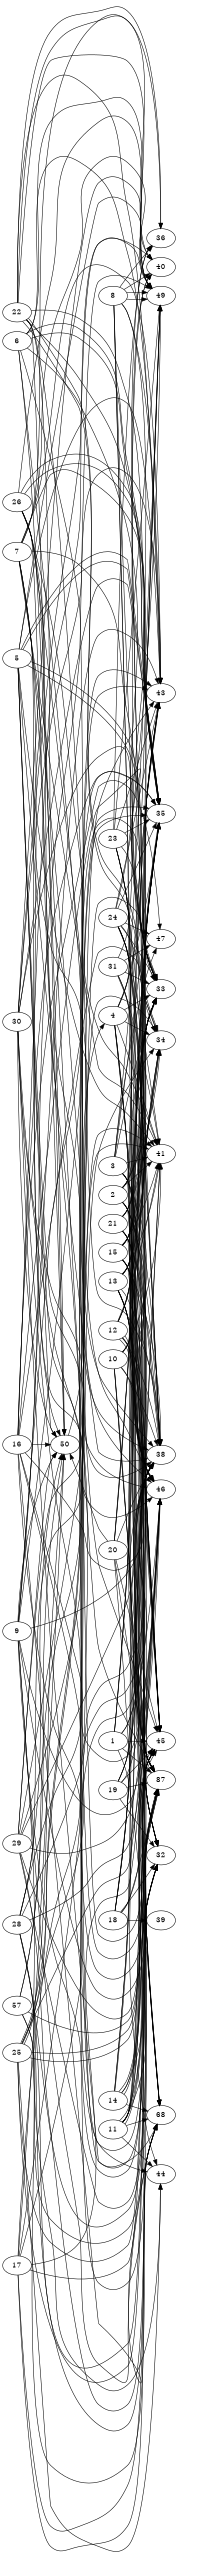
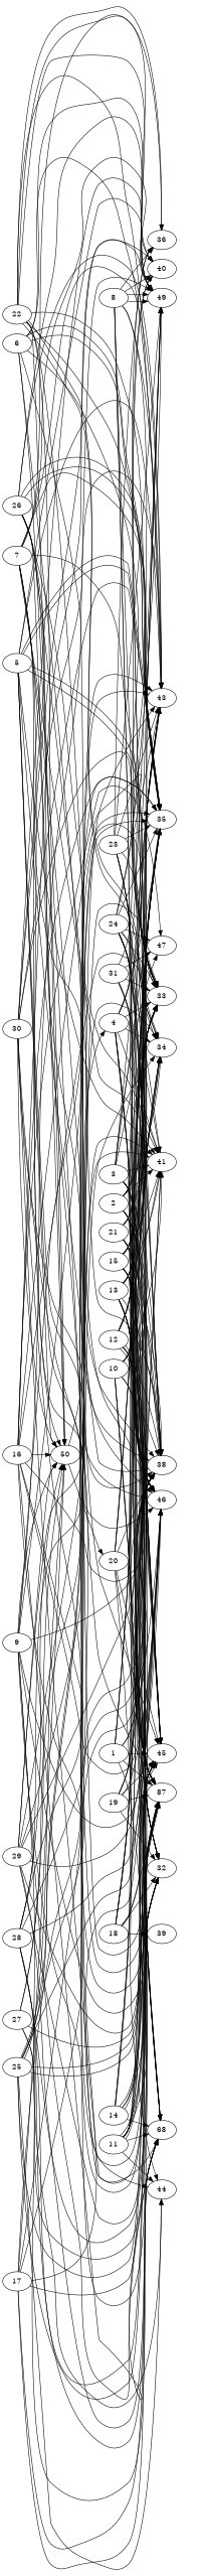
  digraph {
    rankdir=LR
    node [alpha=0.12]
    1 [alpha=0.01 expect_size=5330944]
    33 [alpha=0.17 expect_size=41271296]
    34 [alpha=0.13 expect_size=25191424]
    n4 [alpha=0.01 expect_size=31506432 label=87]
    38 [alpha=0.14 expect_size=26746880]
    43 [alpha=0.19 expect_size=45892608]
    45 [expect_size=21405696]
    46 [expect_size=13797376]
    n9 [alpha=0.09 expect_size=45181952 label=68]
    2 [alpha=0.14 expect_size=17967104]
    41 [alpha=0.17 expect_size=25148416]
    49 [expect_size=30816256]
    3 [expect_size=42931200]
    32 [alpha=0.20 expect_size=24352768]
    35 [alpha=0.17 expect_size=12425216]
    47 [alpha=0.16 expect_size=41851904]
    4 [alpha=0.10 expect_size=41552896]
    50 [alpha=0.14 expect_size=25873408]
    5 [alpha=0.02 expect_size=23217152]
    6 [alpha=0.03 expect_size=33180672]
    7 [alpha=0.09 expect_size=35067904]
    36 [expect_size=20945920]
    44 [alpha=0.14 expect_size=38814720]
    8 [alpha=0.09 expect_size=29411328]
    40 [alpha=0.16 expect_size=45204480]
    9 [alpha=0.03 expect_size=6676480]
    10 [alpha=0.08 expect_size=7720960]
    11 [alpha=0.15 expect_size=34002944]
    12 [alpha=0.11 expect_size=35907584]
    13 [alpha=0.02 expect_size=21070848]
    14 [alpha=0.13 expect_size=48454656]
    15 [alpha=0.20 expect_size=25373696]
    16 [alpha=0.02 expect_size=31105024]
    17 [alpha=0.04 expect_size=39226368]
    18 [alpha=0.02 expect_size=12270592]
    39 [alpha=0.18 expect_size=30834688]
    19 [alpha=0.08 expect_size=32362496]
    20 [expect_size=39396352]
    21 [alpha=0.17 expect_size=9933824]
    22 [alpha=0.07 expect_size=45401088]
    23 [alpha=0.13 expect_size=23056384]
    24 [alpha=0.15 expect_size=28545024]
    25 [alpha=0.04 expect_size=11649024]
    26 [alpha=0.04 expect_size=10540032]
-   27 [alpha=0.18 expect_size=15193088 label=57]
+   27 [alpha=0.18 expect_size=15193088]
    28 [alpha=0.02 expect_size=25579520]
    29 [alpha=0.06 expect_size=30259200]
    30 [alpha=0.11 expect_size=48846848]
    31 [alpha=0.09 expect_size=31119360]
    1 -> 33
    1 -> 34
    1 -> n4
    1 -> 38
    1 -> 43
    1 -> 45
    1 -> 46
    1 -> n9
    2 -> 33
    2 -> 34
    2 -> n4
    2 -> 38
    2 -> 43
    2 -> 45
    2 -> 46
    2 -> n9
    2 -> 41
    2 -> 49
    3 -> 33
    3 -> n4
    3 -> 38
    3 -> 43
    3 -> 45
    3 -> 46
    3 -> 41
    3 -> 32
    3 -> 35
    3 -> 47
    4 -> 33
    4 -> 34
    4 -> n4
    4 -> 38
    4 -> 43
    4 -> 46
    4 -> 41
    4 -> 49
    4 -> 32
    4 -> 35
    50 -> 4
    5 -> 33
    5 -> 33
    5 -> n4
    5 -> 38
    5 -> 43
    5 -> 46
    5 -> 41
    5 -> 49
    5 -> 35
    5 -> 35
    5 -> 50
    6 -> 33
    6 -> 38
    6 -> 43
    6 -> 46
    6 -> 49
    6 -> 35
    6 -> 35
    6 -> 50
    7 -> 33
    7 -> 38
    7 -> 43
    7 -> 45
    7 -> 41
    7 -> 49
    7 -> 35
    7 -> 50
    7 -> 36
    7 -> 44
    8 -> n4
    8 -> 38
    8 -> 43
    8 -> n9
    8 -> 49
    8 -> 49
    8 -> 35
    8 -> 36
    8 -> 40
    9 -> 33
    9 -> 38
    9 -> 45
    9 -> 46
    9 -> n9
    9 -> 49
    9 -> 32
    9 -> 35
    9 -> 50
    9 -> 44
    10 -> 33
    10 -> n4
    10 -> 38
    10 -> 46
    10 -> n9
    10 -> 41
    10 -> 49
    10 -> 32
    10 -> 35
    11 -> 33
    11 -> n4
    11 -> n4
    11 -> 38
    11 -> 43
    11 -> 45
    11 -> 46
    11 -> n9
    11 -> 41
    11 -> 32
    11 -> 44
    12 -> 33
    12 -> n4
    12 -> 38
    12 -> 43
    12 -> 45
    12 -> 45
    12 -> 41
    12 -> 32
    12 -> 35
    13 -> 33
    13 -> n4
    13 -> 38
    13 -> 43
    13 -> 45
    13 -> 46
    13 -> n9
    13 -> 41
    13 -> 32
    13 -> 35
    13 -> 36
    14 -> n4
    14 -> n4
    14 -> 38
    14 -> 45
    14 -> n9
    14 -> 32
    14 -> 35
    14 -> 35
    15 -> 33
    15 -> 34
    15 -> 38
    15 -> 45
    15 -> 46
    15 -> n9
    15 -> 41
    15 -> 32
    15 -> 35
    15 -> 40
    16 -> 33
    16 -> 34
    16 -> n4
    16 -> 38
    16 -> 46
    16 -> n9
    16 -> 32
    16 -> 35
    16 -> 47
    16 -> 50
    16 -> 40
    17 -> 33
    17 -> 34
    17 -> n4
    17 -> 38
    17 -> 46
    17 -> n9
    17 -> 32
    17 -> 50
    18 -> 33
    18 -> 34
    18 -> n4
    18 -> 38
    18 -> 45
    18 -> 32
    18 -> 35
    18 -> 39
    19 -> n4
    19 -> 38
    19 -> 45
    19 -> 46
    19 -> 41
    19 -> 32
    19 -> 35
    20 -> 33
    20 -> 34
    20 -> n4
    20 -> 38
    20 -> 45
    20 -> 35
-   20 -> 50
+   50 -> 20
    20 -> 44
    21 -> 33
    21 -> 34
    21 -> n4
    21 -> 38
    21 -> 45
    21 -> 46
    21 -> 49
    21 -> 32
    21 -> 35
    22 -> 33
    22 -> 34
    22 -> 34
    22 -> n4
    22 -> 43
    22 -> 45
    22 -> 49
    22 -> 35
    22 -> 50
    22 -> 36
    22 -> 40
    23 -> 33
    23 -> n4
    23 -> 38
    23 -> 43
    23 -> 45
    23 -> 46
    23 -> 49
    23 -> 35
    23 -> 36
    24 -> 33
    24 -> 34
    24 -> n4
    24 -> 38
    24 -> 43
    24 -> 45
    24 -> 46
    24 -> 41
    24 -> 49
    24 -> 35
    24 -> 47
    25 -> n4
    25 -> 38
    25 -> 45
    25 -> 45
    25 -> 46
    25 -> 32
    25 -> 35
    25 -> 35
    25 -> 50
    25 -> 44
    26 -> 38
-   9 -> 43
+   26 -> 43
    26 -> 45
    26 -> 46
    26 -> 41
    26 -> 49
    26 -> 35
    26 -> 35
    26 -> 50
    27 -> n4
    27 -> 43
    27 -> 45
    27 -> n9
    27 -> 50
    28 -> n4
    28 -> 38
    28 -> 43
    28 -> 46
    28 -> n9
    28 -> 41
    28 -> 32
    28 -> 50
    29 -> 34
    29 -> n4
    29 -> 38
    29 -> 43
    29 -> 45
    29 -> 46
    29 -> n9
    29 -> 41
    29 -> 50
    30 -> 33
    30 -> 38
    30 -> 43
    30 -> 45
    30 -> 46
    30 -> n9
    30 -> 49
    30 -> 35
    30 -> 50
    30 -> 40
    31 -> 33
    31 -> 45
    31 -> n9
    31 -> 41
    31 -> 47
    31 -> 40
  }
